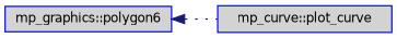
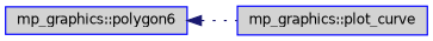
  digraph {
    rankdir=LR
    node [color=blue fillcolor=lightgrey fontname=Helvetica fontsize=10 shape=record style=filled]
    n1 [fontcolor=black height=0.2 label="mp_graphics::polygon6" width=0.4]
-   n2 [height=0.2 label="mp_curve::plot_curve" width=0.4]
+   n2 [height=0.2 label="mp_graphics::plot_curve" width=0.4]
    n1 -> n2 [color=midnightblue dir=back fontname=Helvetica fontsize=10 labelfontname=Helvetica labelfontsize=10 style=dotted]
  }
